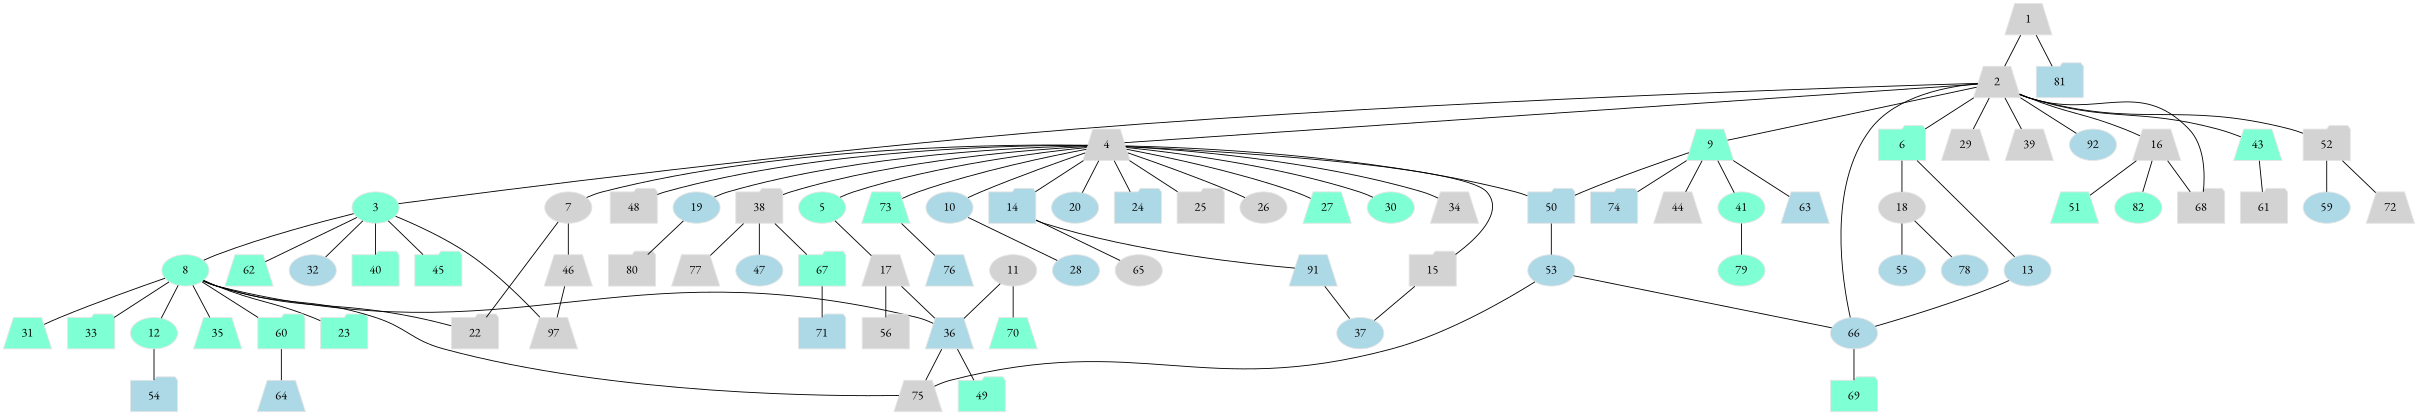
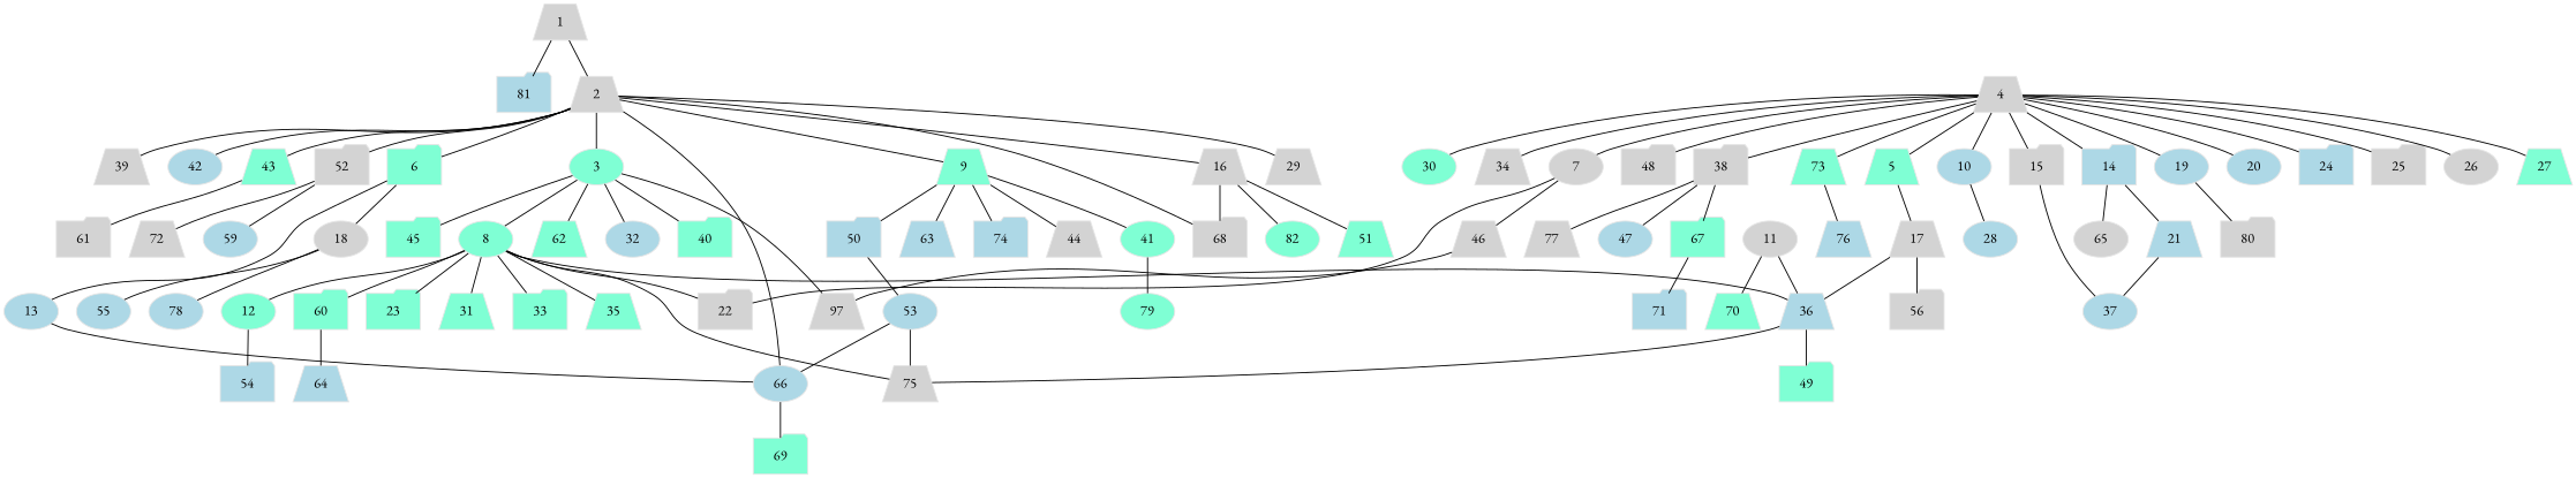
  graph {
    fontname="EB Garamond"
    node [color=gray90 fillcolor=lightgrey fontname="EB Garamond" shape=trapezium style=filled]
    edge [fontname="EB Garamond"]
    1
    2
    81 [fillcolor=lightblue shape=folder]
    3 [fillcolor=aquamarine shape=ellipse]
    4
    6 [fillcolor=aquamarine shape=folder]
    9 [fillcolor=aquamarine]
    16
    29
    39
-   42 [fillcolor=lightblue shape=ellipse label=92]
+   42 [fillcolor=lightblue shape=ellipse]
    43 [fillcolor=aquamarine]
    52 [shape=folder]
    66 [fillcolor=lightblue shape=ellipse]
    68 [shape=folder]
    8 [fillcolor=aquamarine shape=ellipse]
    32 [fillcolor=lightblue shape=ellipse]
    40 [fillcolor=aquamarine shape=folder]
    45 [fillcolor=aquamarine shape=folder]
    n20 [label=97]
    62 [fillcolor=aquamarine]
-   5 [fillcolor=aquamarine shape=ellipse]
+   5 [fillcolor=aquamarine]
    7 [shape=ellipse]
    10 [fillcolor=lightblue shape=ellipse]
    14 [fillcolor=lightblue shape=folder]
    15 [shape=folder]
    19 [fillcolor=lightblue shape=ellipse]
    20 [fillcolor=lightblue shape=ellipse]
    24 [fillcolor=lightblue shape=folder]
    25 [shape=folder]
    26 [shape=ellipse]
    27 [fillcolor=aquamarine]
    30 [fillcolor=aquamarine shape=ellipse]
    34
    38 [shape=folder]
    48 [shape=folder]
    50 [fillcolor=lightblue shape=folder]
    73 [fillcolor=aquamarine]
    13 [fillcolor=lightblue shape=ellipse]
    18 [shape=ellipse]
    41 [fillcolor=aquamarine shape=ellipse]
    44
    63 [fillcolor=lightblue]
    74 [fillcolor=lightblue shape=folder]
    11 [shape=ellipse]
    36 [fillcolor=lightblue]
    70 [fillcolor=aquamarine]
    51 [fillcolor=aquamarine]
    82 [fillcolor=aquamarine shape=ellipse]
    61 [shape=folder]
    59 [fillcolor=lightblue shape=ellipse]
    72
    69 [fillcolor=aquamarine shape=folder]
    22 [shape=folder]
    12 [fillcolor=aquamarine shape=ellipse]
    23 [fillcolor=aquamarine shape=folder]
    31 [fillcolor=aquamarine]
    33 [fillcolor=aquamarine shape=folder]
    35 [fillcolor=aquamarine]
    60 [fillcolor=aquamarine shape=folder]
    75
    17
    46
    28 [fillcolor=lightblue shape=ellipse]
-   21 [fillcolor=lightblue label=91]
+   21 [fillcolor=lightblue]
    65 [shape=ellipse]
    37 [fillcolor=lightblue shape=ellipse]
    80 [shape=folder]
    47 [fillcolor=lightblue shape=ellipse]
    67 [fillcolor=aquamarine shape=folder]
    77
    53 [fillcolor=lightblue shape=ellipse]
    76 [fillcolor=lightblue]
    56 [shape=folder]
    55 [fillcolor=lightblue shape=ellipse]
    78 [fillcolor=lightblue shape=ellipse]
    54 [fillcolor=lightblue shape=folder]
    49 [fillcolor=aquamarine shape=folder]
    64 [fillcolor=lightblue]
    79 [fillcolor=aquamarine shape=ellipse]
    71 [fillcolor=lightblue shape=folder]
    1 -- 2
    1 -- 81
    2 -- 3
-   2 -- 4
    2 -- 6
    2 -- 9
    2 -- 16
    2 -- 29
    2 -- 39
    2 -- 42
    2 -- 43
    2 -- 52
    2 -- 66
    2 -- 68
    3 -- 8
    3 -- 32
    3 -- 40
    3 -- 45
    3 -- n20
    3 -- 62
    4 -- 5
    4 -- 7
    4 -- 10
    4 -- 14
    4 -- 15
    4 -- 19
    4 -- 20
    4 -- 24
    4 -- 25
    4 -- 26
    4 -- 27
    4 -- 30
    4 -- 34
    4 -- 38
    4 -- 48
-   4 -- 50
    4 -- 73
    6 -- 13
    6 -- 18
    9 -- 50
    9 -- 41
    9 -- 44
    9 -- 63
    9 -- 74
    16 -- 68
    16 -- 51
    16 -- 82
    43 -- 61
    52 -- 59
    52 -- 72
    66 -- 69
    8 -- 36
    8 -- 22
    8 -- 12
    8 -- 23
    8 -- 31
    8 -- 33
    8 -- 35
    8 -- 60
    8 -- 75
    5 -- 17
    7 -- 22
    7 -- 46
    10 -- 28
    14 -- 21
    14 -- 65
    15 -- 37
    19 -- 80
    38 -- 47
    38 -- 67
    38 -- 77
    50 -- 53
    73 -- 76
    13 -- 66
    18 -- 55
    18 -- 78
    41 -- 79
    11 -- 36
    11 -- 70
    36 -- 75
    36 -- 49
    12 -- 54
    60 -- 64
    17 -- 36
    17 -- 56
    46 -- n20
    21 -- 37
    67 -- 71
    53 -- 66
    53 -- 75
  }
